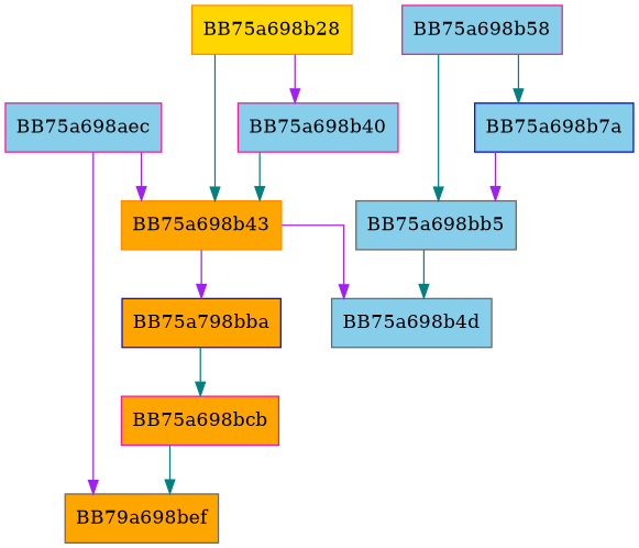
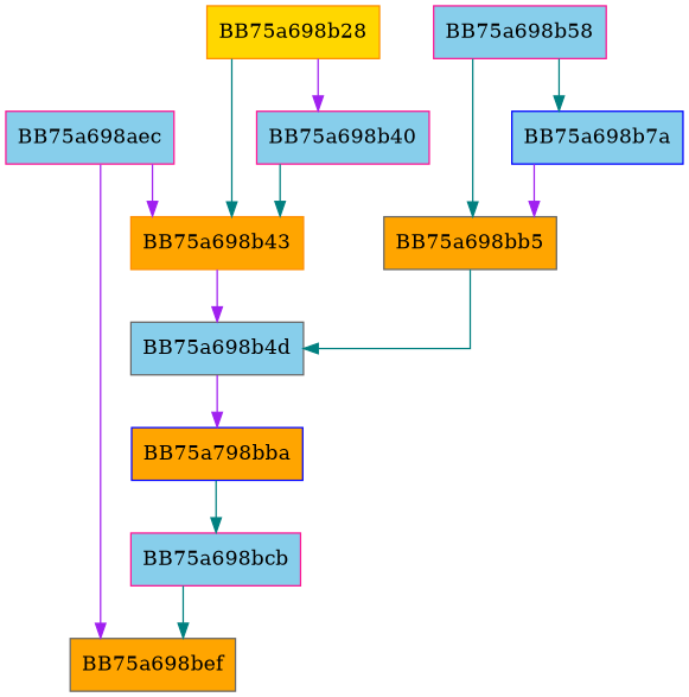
  digraph {
    splines=ortho
    node [color=deeppink fillcolor=skyblue shape=box style=filled]
    edge [color=teal]
    BB75a698aec
-   BB75a698bef [color=gray40 fillcolor=orange label=BB79a698bef]
+   BB75a698bef [color=gray40 fillcolor=orange]
    BB75a698b43 [color=darkorange fillcolor=orange]
    BB75a698b28 [color=darkorange fillcolor=gold]
    BB75a698b40
-   BB75a698bcb [fillcolor=orange]
+   BB75a698bcb
    BB75a698b4d [color=gray40]
    n8 [color=blue fillcolor=orange label=BB75a798bba]
    BB75a698b58
-   BB75a698bb5 [color=gray40]
+   BB75a698bb5 [color=gray40 fillcolor=orange]
    BB75a698b7a [color=blue]
    BB75a698aec -> BB75a698bef [color=purple]
    BB75a698aec -> BB75a698b43 [color=purple]
    BB75a698b43 -> BB75a698b4d [color=purple]
    BB75a698b28 -> BB75a698b43
    BB75a698b28 -> BB75a698b40 [color=purple]
    BB75a698b40 -> BB75a698b43
    BB75a698bcb -> BB75a698bef
-   BB75a698b43 -> n8 [color=purple]
+   BB75a698b4d -> n8 [color=purple]
    n8 -> BB75a698bcb
    BB75a698b58 -> BB75a698bb5
    BB75a698b58 -> BB75a698b7a
    BB75a698bb5 -> BB75a698b4d
    BB75a698b7a -> BB75a698bb5 [color=purple]
  }
